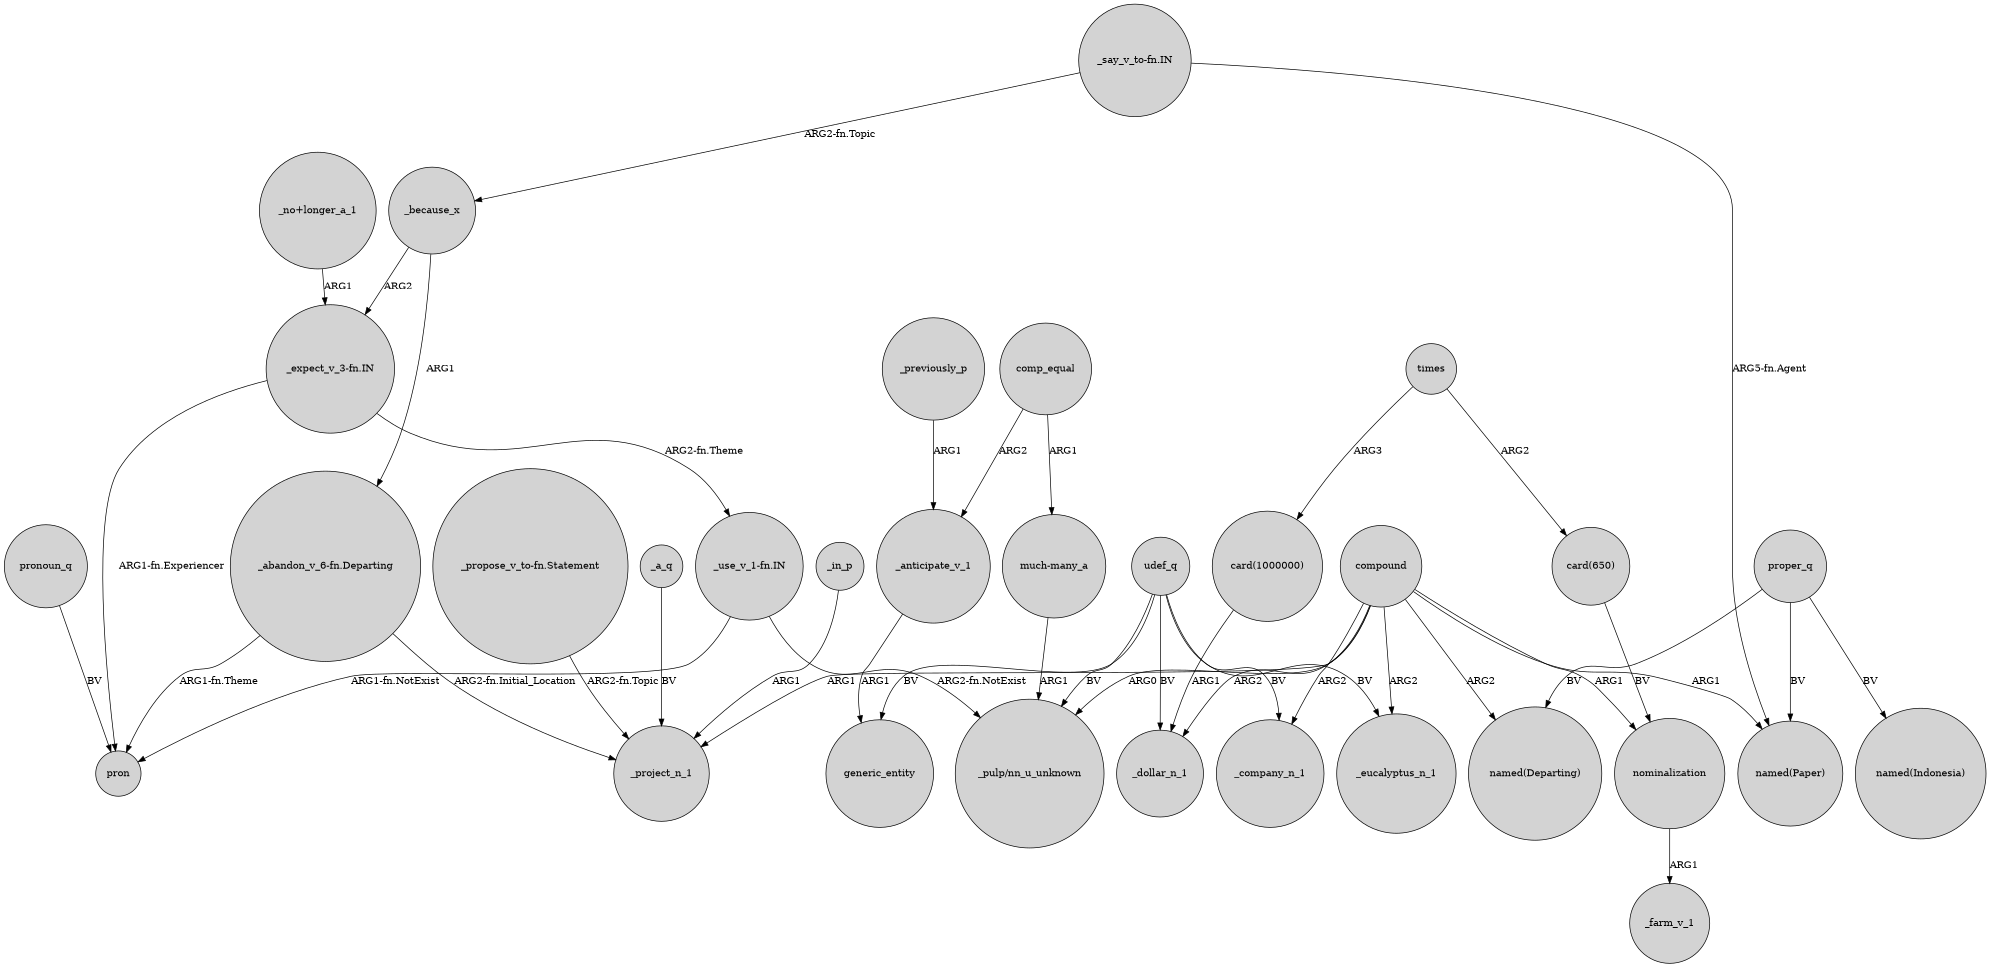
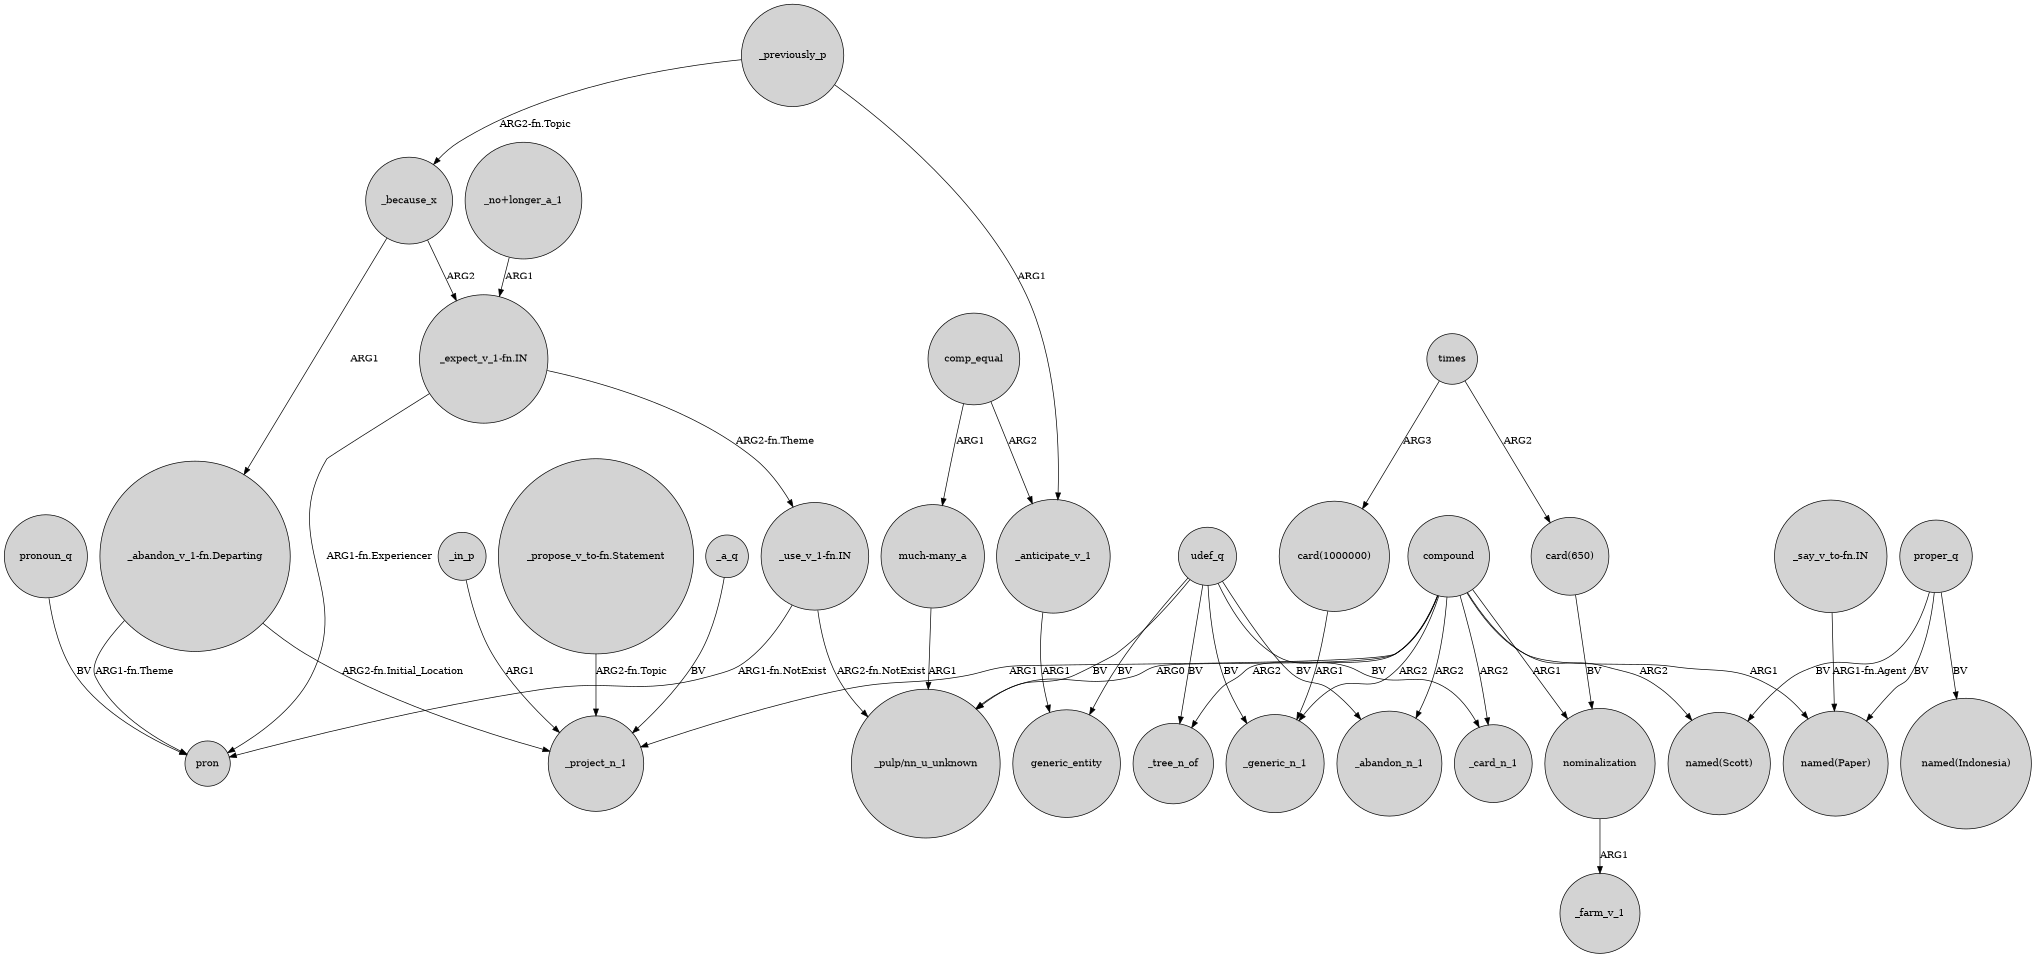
  digraph {
    node [shape=circle style=filled]
-   "_expect_v_1-fn.IN" [label="_expect_v_3-fn.IN"]
+   "_expect_v_1-fn.IN"
    "_use_v_1-fn.IN"
    pron
    "_pulp/nn_u_unknown"
    "card(1000000)"
-   _dollar_n_1
+   _dollar_n_1 [label=_generic_n_1]
    "much-many_a"
    compound
    _project_n_1
-   _eucalyptus_n_1
+   _eucalyptus_n_1 [label=_abandon_n_1]
    nominalization
-   _company_n_1
+   _company_n_1 [label=_card_n_1]
    "named(Paper)"
-   "named(Scott)" [label="named(Departing)"]
+   _tree_n_of
+   "named(Scott)"
    _farm_v_1
    proper_q
    "named(Indonesia)"
    udef_q
    generic_entity
    "_propose_v_to-fn.Statement"
    _a_q
    _in_p
    _previously_p
    _anticipate_v_1
    comp_equal
    "_no+longer_a_1"
    "_say_v_to-fn.IN"
    _because_x
-   "_abandon_v_1-fn.Departing" [label="_abandon_v_6-fn.Departing"]
+   "_abandon_v_1-fn.Departing"
    pronoun_q
    times
    "card(650)"
    "_expect_v_1-fn.IN" -> "_use_v_1-fn.IN" [label="ARG2-fn.Theme"]
    "_expect_v_1-fn.IN" -> pron [label="ARG1-fn.Experiencer"]
    "_use_v_1-fn.IN" -> pron [label="ARG1-fn.NotExist"]
    "_use_v_1-fn.IN" -> "_pulp/nn_u_unknown" [label="ARG2-fn.NotExist"]
    "card(1000000)" -> _dollar_n_1 [label=ARG1]
    "much-many_a" -> "_pulp/nn_u_unknown" [label=ARG1]
    compound -> "_pulp/nn_u_unknown" [label=ARG0]
    compound -> _dollar_n_1 [label=ARG2]
    compound -> _project_n_1 [label=ARG1]
    compound -> _eucalyptus_n_1 [label=ARG2]
    compound -> nominalization [label=ARG1]
    compound -> _company_n_1 [label=ARG2]
    compound -> "named(Paper)" [label=ARG1]
+   compound -> _tree_n_of [label=ARG2]
    compound -> "named(Scott)" [label=ARG2]
    nominalization -> _farm_v_1 [label=ARG1]
    proper_q -> "named(Paper)" [label=BV]
    proper_q -> "named(Scott)" [label=BV]
    proper_q -> "named(Indonesia)" [label=BV]
    udef_q -> "_pulp/nn_u_unknown" [label=BV]
    udef_q -> _dollar_n_1 [label=BV]
    udef_q -> _eucalyptus_n_1 [label=BV]
    udef_q -> _company_n_1 [label=BV]
+   udef_q -> _tree_n_of [label=BV]
    udef_q -> generic_entity [label=BV]
    "_propose_v_to-fn.Statement" -> _project_n_1 [label="ARG2-fn.Topic"]
    _a_q -> _project_n_1 [label=BV]
    _in_p -> _project_n_1 [label=ARG1]
    _previously_p -> _anticipate_v_1 [label=ARG1]
    _anticipate_v_1 -> generic_entity [label=ARG1]
    comp_equal -> "much-many_a" [label=ARG1]
    comp_equal -> _anticipate_v_1 [label=ARG2]
    "_no+longer_a_1" -> "_expect_v_1-fn.IN" [label=ARG1]
-   "_say_v_to-fn.IN" -> "named(Paper)" [label="ARG5-fn.Agent"]
-   "_say_v_to-fn.IN" -> _because_x [label="ARG2-fn.Topic"]
+   "_say_v_to-fn.IN" -> "named(Paper)" [label="ARG1-fn.Agent"]
+   _previously_p -> _because_x [label="ARG2-fn.Topic"]
    _because_x -> "_expect_v_1-fn.IN" [label=ARG2]
    _because_x -> "_abandon_v_1-fn.Departing" [label=ARG1]
    "_abandon_v_1-fn.Departing" -> pron [label="ARG1-fn.Theme"]
    "_abandon_v_1-fn.Departing" -> _project_n_1 [label="ARG2-fn.Initial_Location"]
    pronoun_q -> pron [label=BV]
    times -> "card(1000000)" [label=ARG3]
    times -> "card(650)" [label=ARG2]
    "card(650)" -> nominalization [label=BV]
  }
